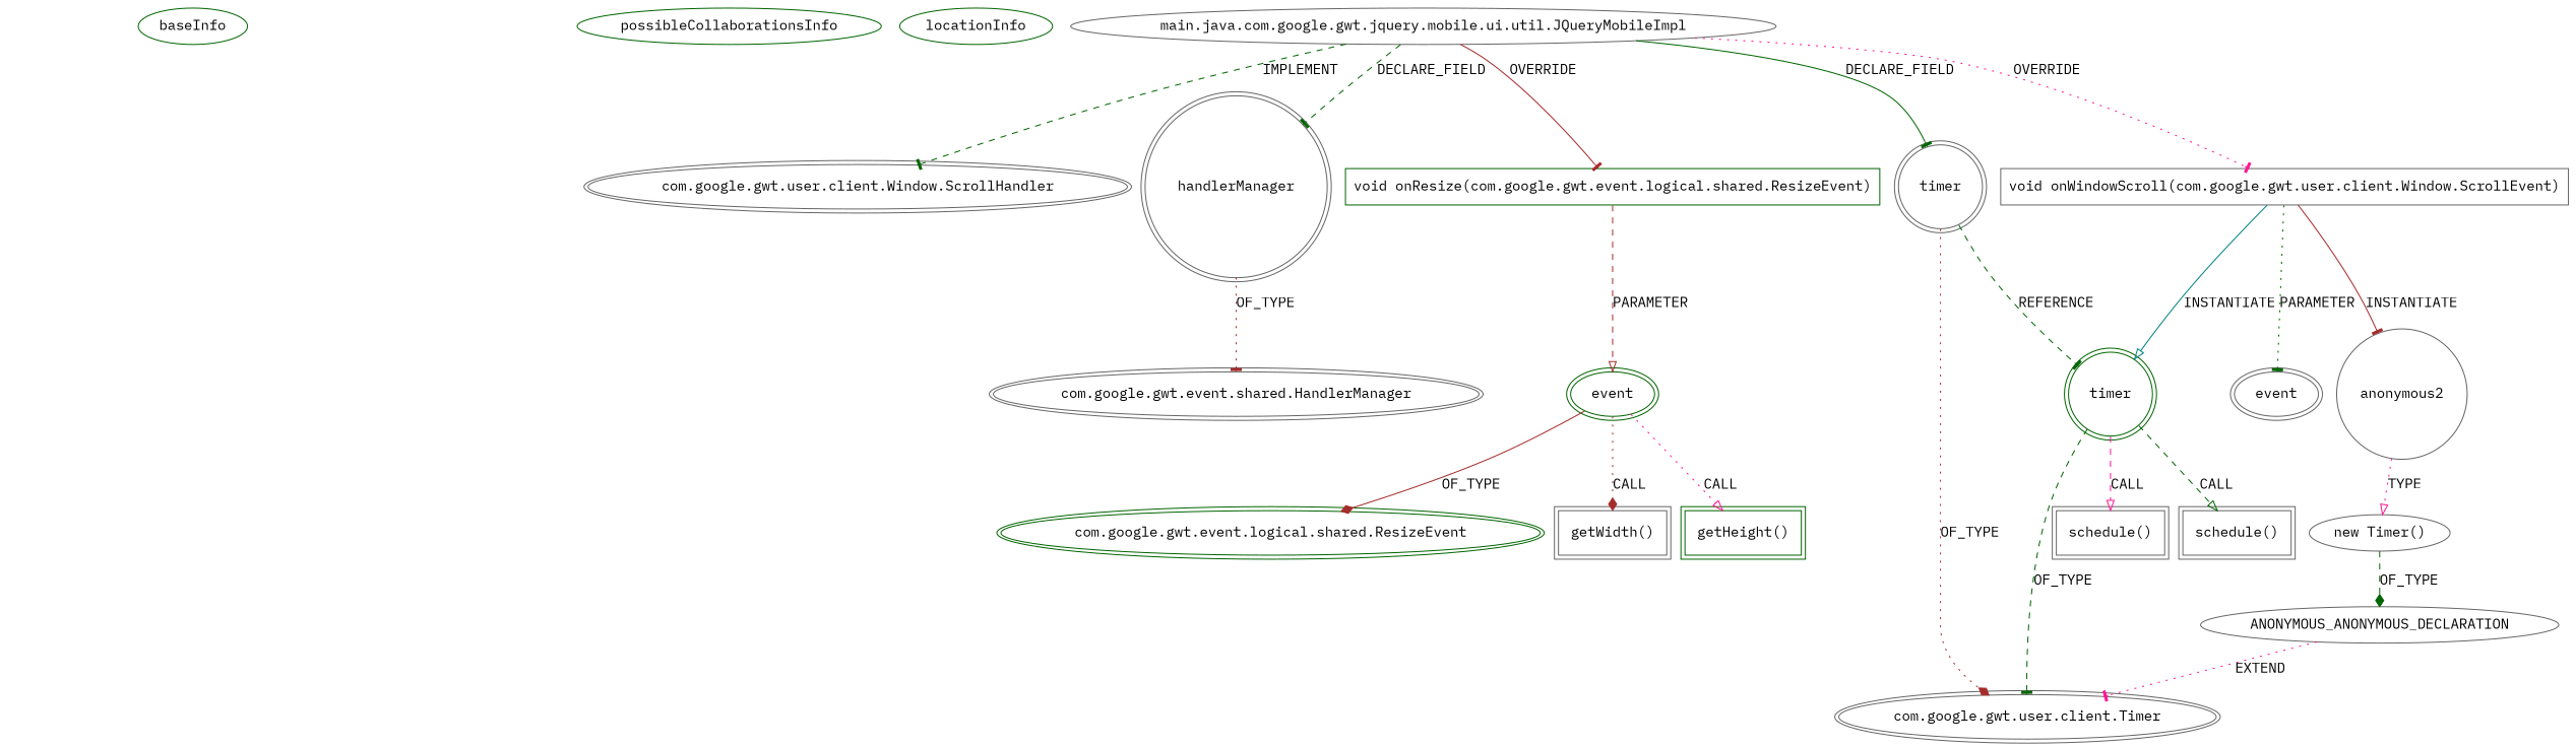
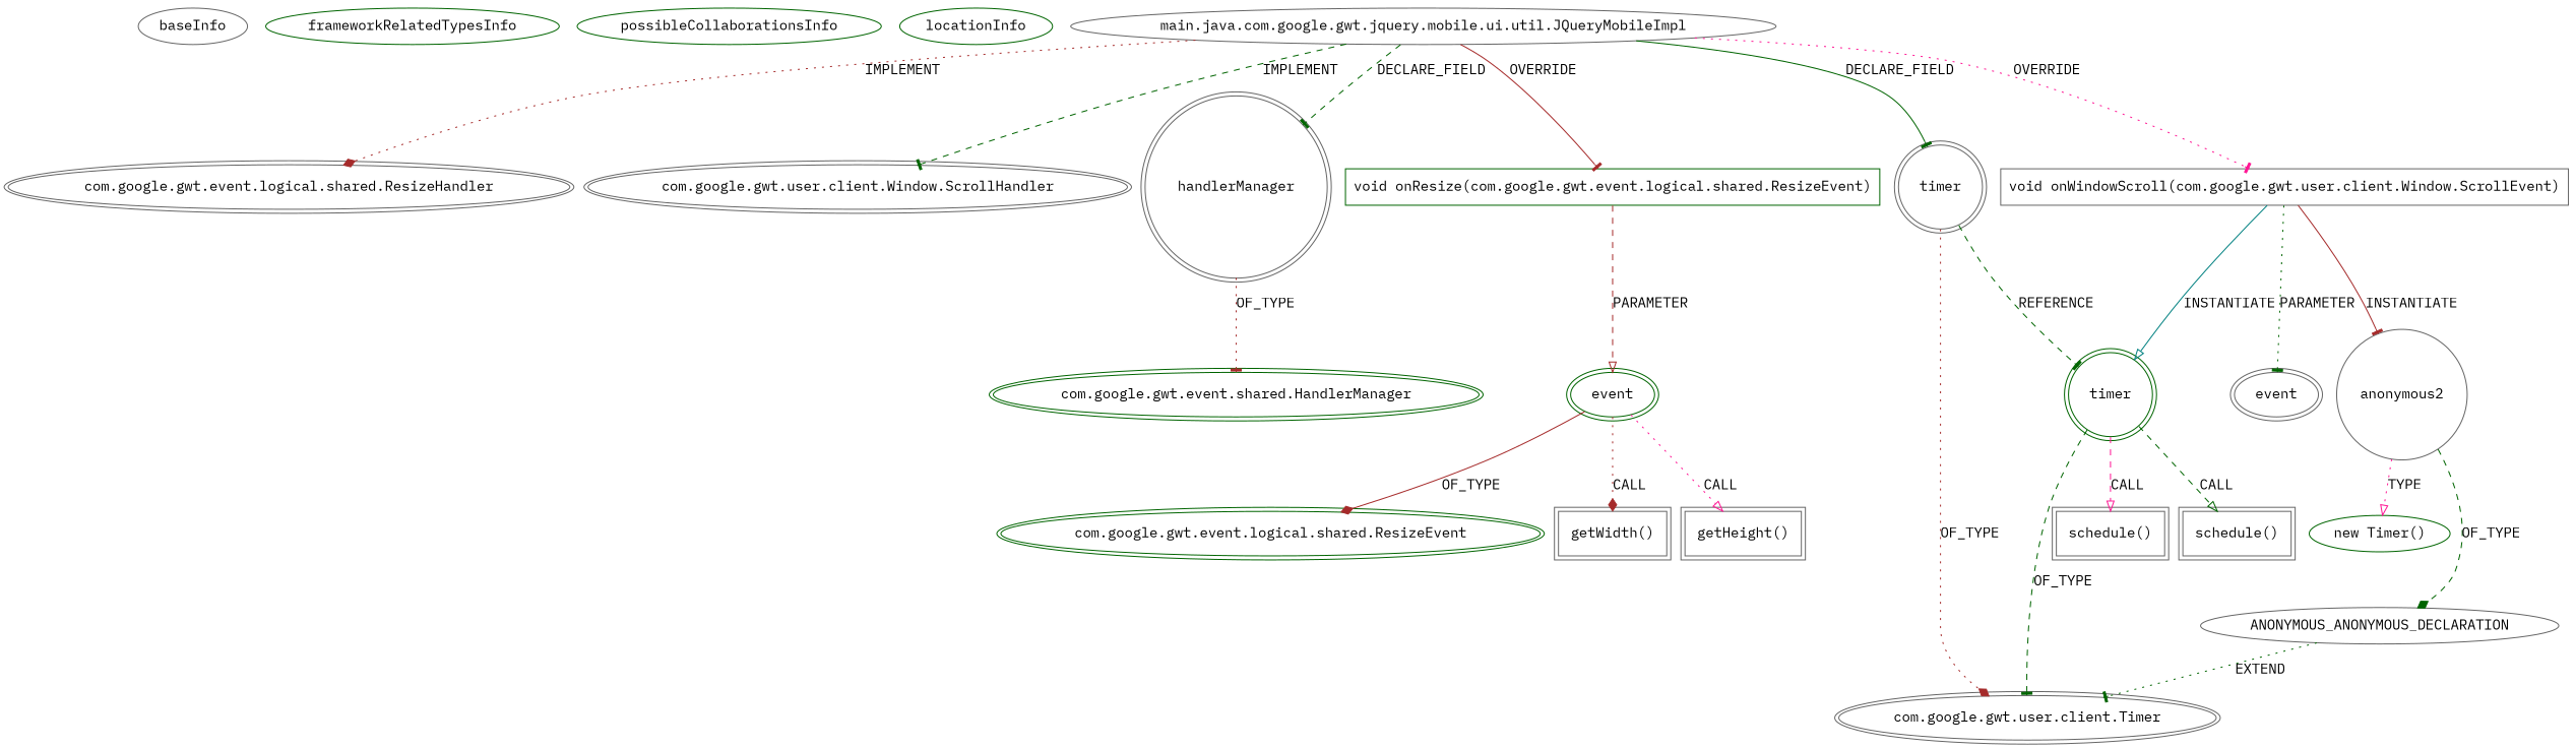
  digraph {
    fontname="IBM Plex Mono"
    node [color=gray40 fontname="IBM Plex Mono" isFrameworkType=true peripheries=2]
    edge [arrowhead=tee color=darkgreen fontname="IBM Plex Mono" style=dotted]
-   baseInfo [category=extension_graph color=darkgreen graphId=3202 isAnonymous=false possibleRelation=true isFrameworkType="" peripheries=""]
+   baseInfo [category=extension_graph graphId=3202 isAnonymous=false possibleRelation=true isFrameworkType="" peripheries=""]
+   frameworkRelatedTypesInfo [0="com.google.gwt.event.logical.shared.ResizeHandler" 1="com.google.gwt.user.client.Window.ScrollHandler" color=darkgreen isFrameworkType="" peripheries=""]
    possibleCollaborationsInfo [0="3202~OVERRIDING_METHOD_DECLARATION-INSTANTIATION-~com.google.gwt.event.logical.shared.ResizeHandler com.google.gwt.user.client.Window.ScrollHandler ~com.google.gwt.user.client.Timer ~false~true" color=darkgreen isFrameworkType="" peripheries=""]
    locationInfo [color=darkgreen contextSignature=JQueryMobileImpl filePath="/jhudson8-gwt-jquery-ui/gwt-jquery-ui-master/core/gwt-jquery-ui-mobile/src/main/java/com/google/gwt/jquery/mobile/ui/util/JQueryMobileImpl.java" graphId=3202 projectName="jhudson8-gwt-jquery-ui" isFrameworkType="" peripheries=""]
    n5 [isFrameworkType=false label="main.java.com.google.gwt.jquery.mobile.ui.util.JQueryMobileImpl" vertexType=ROOT_CLIENT_CLASS_DECLARATION peripheries=""]
+   n6 [label="com.google.gwt.event.logical.shared.ResizeHandler" vertexType=FRAMEWORK_INTERFACE_TYPE]
    n7 [label="com.google.gwt.user.client.Window.ScrollHandler" vertexType=FRAMEWORK_INTERFACE_TYPE]
    n8 [label=handlerManager shape=circle vertexType=FIELD_DECLARATION]
    n9 [label=timer shape=circle vertexType=FIELD_DECLARATION]
    n10 [color=darkgreen isFrameworkType=false label="void onResize(com.google.gwt.event.logical.shared.ResizeEvent)" shape=box vertexType=OVERRIDING_METHOD_DECLARATION peripheries=""]
    n11 [isFrameworkType=false label="void onWindowScroll(com.google.gwt.user.client.Window.ScrollEvent)" shape=box vertexType=OVERRIDING_METHOD_DECLARATION peripheries=""]
-   n12 [label="com.google.gwt.event.shared.HandlerManager" vertexType=FRAMEWORK_CLASS_TYPE]
+   n12 [color=darkgreen label="com.google.gwt.event.shared.HandlerManager" vertexType=FRAMEWORK_CLASS_TYPE]
    n13 [label="com.google.gwt.user.client.Timer" vertexType=FRAMEWORK_CLASS_TYPE]
    n14 [color=darkgreen label=timer shape=circle vertexType=VARIABLE_EXPRESION]
    n15 [color=darkgreen label=event vertexType=PARAMETER_DECLARATION]
    n16 [label=event vertexType=PARAMETER_DECLARATION]
    n17 [isFrameworkType=false label=anonymous2 shape=circle vertexType=VARIABLE_EXPRESION peripheries=""]
    n18 [label="schedule()" shape=box vertexType=INSIDE_CALL]
    n19 [label="schedule()" shape=box vertexType=INSIDE_CALL]
    n20 [color=darkgreen label="com.google.gwt.event.logical.shared.ResizeEvent" vertexType=FRAMEWORK_CLASS_TYPE]
    n21 [label="getWidth()" shape=box vertexType=INSIDE_CALL]
-   n22 [color=darkgreen label="getHeight()" shape=box vertexType=INSIDE_CALL]
+   n22 [label="getHeight()" shape=box vertexType=INSIDE_CALL]
    n23 [isFrameworkType=false label=ANONYMOUS_ANONYMOUS_DECLARATION vertexType=REFERENCE_ANONYMOUS_DECLARATION peripheries=""]
-   n24 [isFrameworkType=false label="new Timer()" vertexType=CONSTRUCTOR_CALL peripheries=""]
+   n24 [color=darkgreen isFrameworkType=false label="new Timer()" vertexType=CONSTRUCTOR_CALL peripheries=""]
+   n5 -> n6 [arrowhead=diamond color=brown label=IMPLEMENT]
    n5 -> n7 [label=IMPLEMENT style=dashed]
    n5 -> n8 [label=DECLARE_FIELD style=dashed]
    n5 -> n9 [label=DECLARE_FIELD style=solid]
    n5 -> n10 [color=brown label=OVERRIDE style=solid]
    n5 -> n11 [color=deeppink label=OVERRIDE]
    n8 -> n12 [color=brown label=OF_TYPE]
    n9 -> n13 [arrowhead=diamond color=brown label=OF_TYPE]
    n9 -> n14 [label=REFERENCE style=dashed]
    n10 -> n15 [arrowhead=onormal color=brown label=PARAMETER style=dashed]
    n11 -> n14 [arrowhead=onormal color=teal label=INSTANTIATE style=solid]
    n11 -> n16 [label=PARAMETER]
    n11 -> n17 [color=brown label=INSTANTIATE style=solid]
    n14 -> n13 [label=OF_TYPE style=dashed]
    n14 -> n18 [arrowhead=onormal color=deeppink label=CALL style=dashed]
    n14 -> n19 [arrowhead=onormal label=CALL style=dashed]
    n15 -> n20 [arrowhead=diamond color=brown label=OF_TYPE style=solid]
    n15 -> n21 [arrowhead=diamond color=brown label=CALL]
    n15 -> n22 [arrowhead=onormal color=deeppink label=CALL]
-   n24 -> n23 [arrowhead=diamond label=OF_TYPE style=dashed]
+   n17 -> n23 [arrowhead=diamond label=OF_TYPE style=dashed]
    n17 -> n24 [arrowhead=onormal color=deeppink label=TYPE]
-   n23 -> n13 [color=deeppink label=EXTEND]
+   n23 -> n13 [label=EXTEND]
  }
